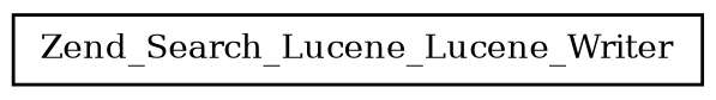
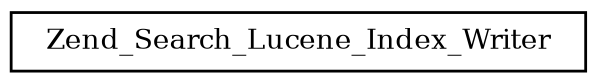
  digraph {
    rankdir=LR
    fontname="DejaVu Serif"
-   n1 [color=black fillcolor=white fontname="DejaVu Serif" fontsize=10 height=0.2 label=Zend_Search_Lucene_Lucene_Writer shape=record style=filled width=0.4]
+   n1 [color=black fillcolor=white fontname="DejaVu Serif" fontsize=10 height=0.2 label=Zend_Search_Lucene_Index_Writer shape=record style=filled width=0.4]
  }
